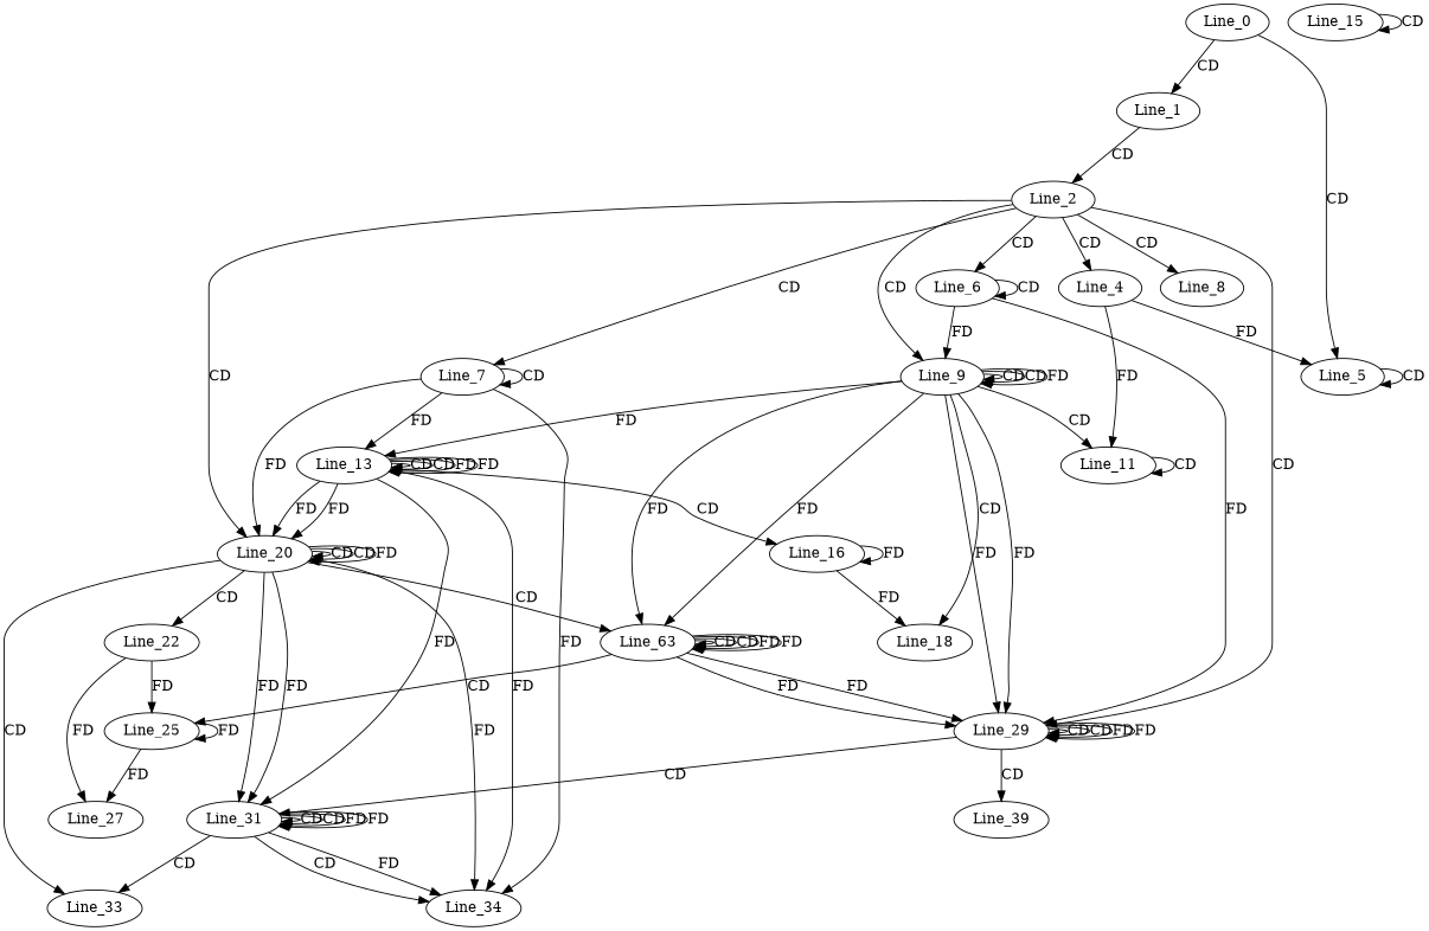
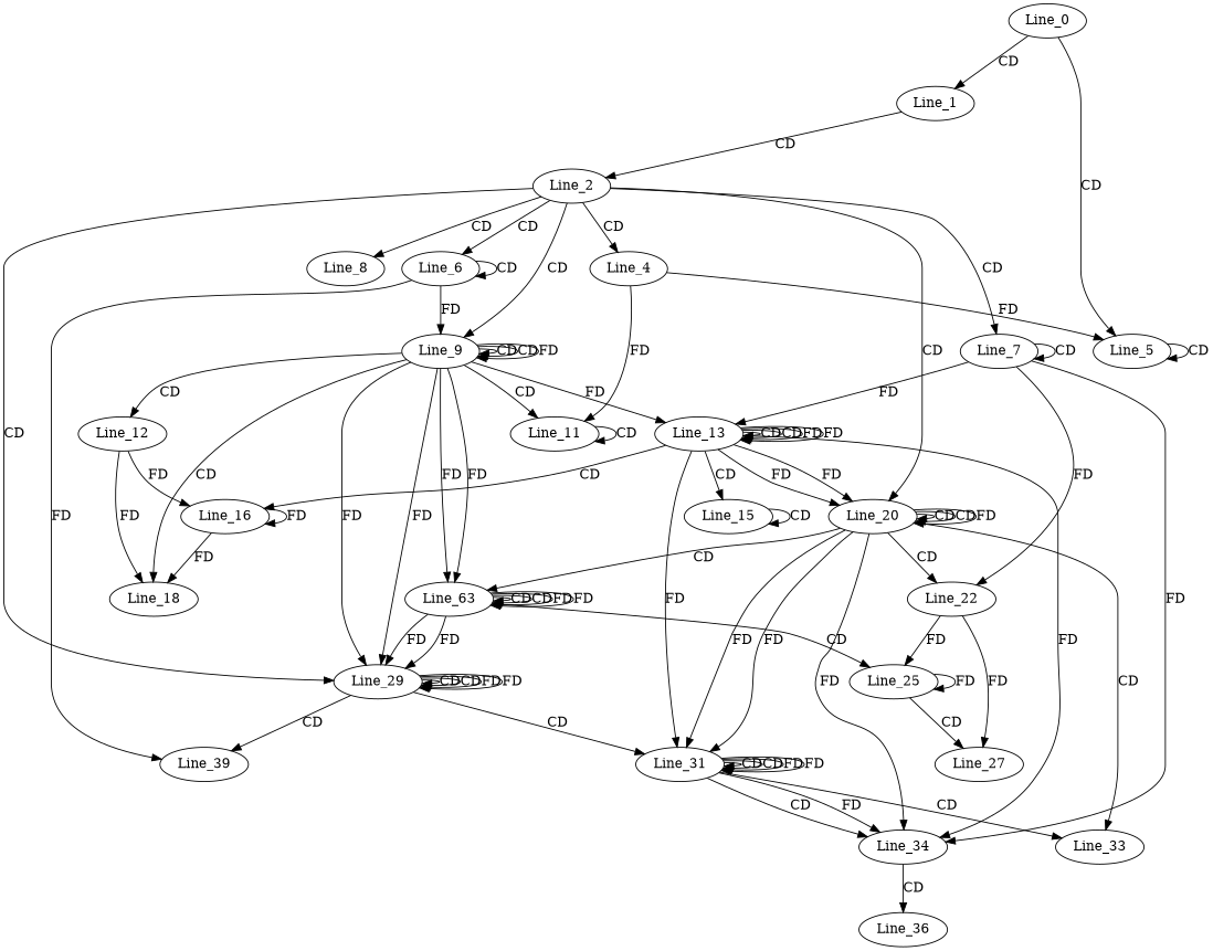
  digraph {
    Line_0
    Line_1
    Line_5
    Line_2
    Line_4
    Line_6
    Line_7
    Line_8
    Line_9
    Line_20
    Line_29
    Line_11
    Line_13
    Line_34
+   Line_12
    Line_18
    n17 [label=Line_63]
    Line_31
    Line_22
    Line_33
    Line_39
    Line_16
    Line_15
+   Line_36
    Line_25
    Line_27
    Line_0 -> Line_1 [label=CD]
    Line_0 -> Line_5 [label=CD]
    Line_1 -> Line_2 [label=CD]
    Line_5 -> Line_5 [label=CD]
    Line_2 -> Line_4 [label=CD]
    Line_2 -> Line_6 [label=CD]
    Line_2 -> Line_7 [label=CD]
    Line_2 -> Line_8 [label=CD]
    Line_2 -> Line_9 [label=CD]
    Line_2 -> Line_20 [label=CD]
    Line_2 -> Line_29 [label=CD]
    Line_4 -> Line_5 [label=FD]
    Line_4 -> Line_11 [label=FD]
    Line_6 -> Line_6 [label=CD]
    Line_6 -> Line_9 [label=FD]
-   Line_6 -> Line_29 [label=FD]
+   Line_6 -> Line_39 [label=FD]
    Line_7 -> Line_7 [label=CD]
-   Line_7 -> Line_20 [label=FD]
+   Line_7 -> Line_22 [label=FD]
    Line_7 -> Line_13 [label=FD]
    Line_7 -> Line_34 [label=FD]
    Line_9 -> Line_9 [label=CD]
    Line_9 -> Line_9 [label=CD]
    Line_9 -> Line_9 [label=FD]
    Line_9 -> Line_29 [label=FD]
    Line_9 -> Line_29 [label=FD]
    Line_9 -> Line_11 [label=CD]
    Line_9 -> Line_13 [label=FD]
+   Line_9 -> Line_12 [label=CD]
    Line_9 -> Line_18 [label=CD]
    Line_9 -> n17 [label=FD]
    Line_9 -> n17 [label=FD]
    Line_20 -> Line_20 [label=CD]
    Line_20 -> Line_20 [label=CD]
    Line_20 -> Line_20 [label=FD]
    Line_20 -> Line_34 [label=FD]
    Line_20 -> n17 [label=CD]
    Line_20 -> Line_31 [label=FD]
    Line_20 -> Line_31 [label=FD]
    Line_20 -> Line_22 [label=CD]
    Line_20 -> Line_33 [label=CD]
    Line_29 -> Line_29 [label=CD]
    Line_29 -> Line_29 [label=CD]
    Line_29 -> Line_29 [label=FD]
    Line_29 -> Line_29 [label=FD]
    Line_29 -> Line_31 [label=CD]
    Line_29 -> Line_39 [label=CD]
    Line_11 -> Line_11 [label=CD]
    Line_13 -> Line_20 [label=FD]
    Line_13 -> Line_20 [label=FD]
    Line_13 -> Line_13 [label=CD]
    Line_13 -> Line_13 [label=CD]
    Line_13 -> Line_13 [label=FD]
    Line_13 -> Line_13 [label=FD]
    Line_13 -> Line_34 [label=FD]
    Line_13 -> Line_31 [label=FD]
    Line_13 -> Line_16 [label=CD]
+   Line_13 -> Line_15 [label=CD]
+   Line_34 -> Line_36 [label=CD]
+   Line_12 -> Line_18 [label=FD]
+   Line_12 -> Line_16 [label=FD]
    n17 -> Line_29 [label=FD]
    n17 -> Line_29 [label=FD]
    n17 -> n17 [label=CD]
    n17 -> n17 [label=CD]
    n17 -> n17 [label=FD]
    n17 -> n17 [label=FD]
    n17 -> Line_25 [label=CD]
    Line_31 -> Line_34 [label=CD]
    Line_31 -> Line_34 [label=FD]
    Line_31 -> Line_31 [label=CD]
    Line_31 -> Line_31 [label=CD]
    Line_31 -> Line_31 [label=FD]
    Line_31 -> Line_31 [label=FD]
    Line_31 -> Line_33 [label=CD]
    Line_22 -> Line_25 [label=FD]
    Line_22 -> Line_27 [label=FD]
    Line_16 -> Line_18 [label=FD]
    Line_16 -> Line_16 [label=FD]
    Line_15 -> Line_15 [label=CD]
    Line_25 -> Line_25 [label=FD]
-   Line_25 -> Line_27 [label=FD]
+   Line_25 -> Line_27 [label=CD]
  }
